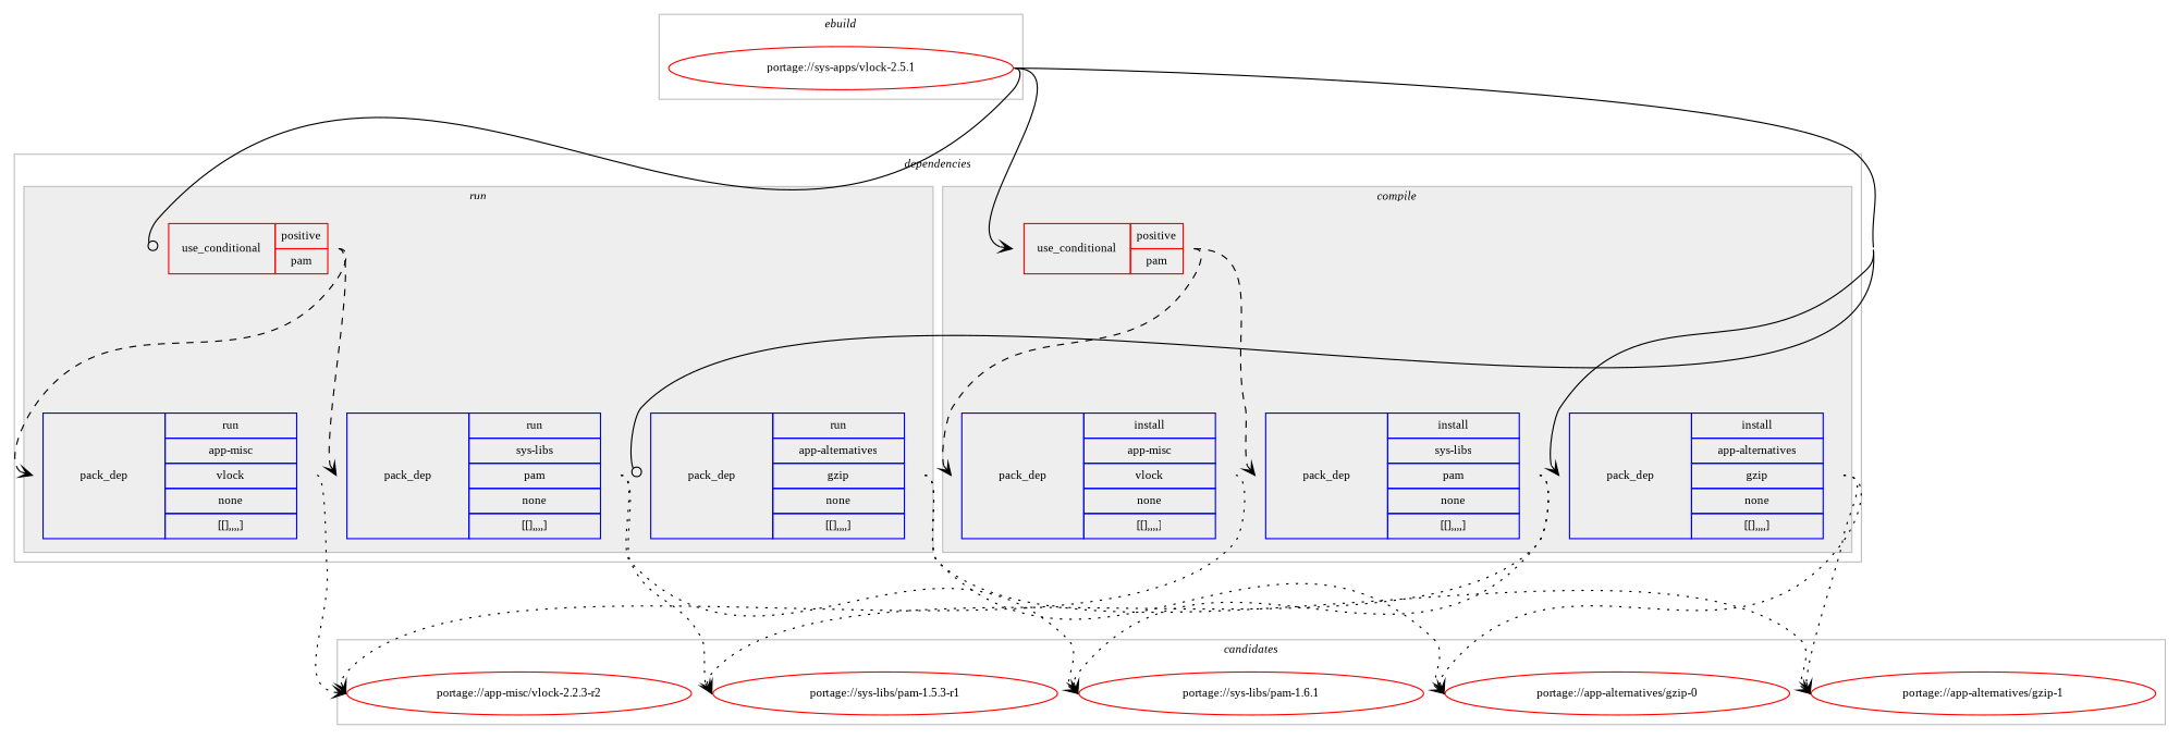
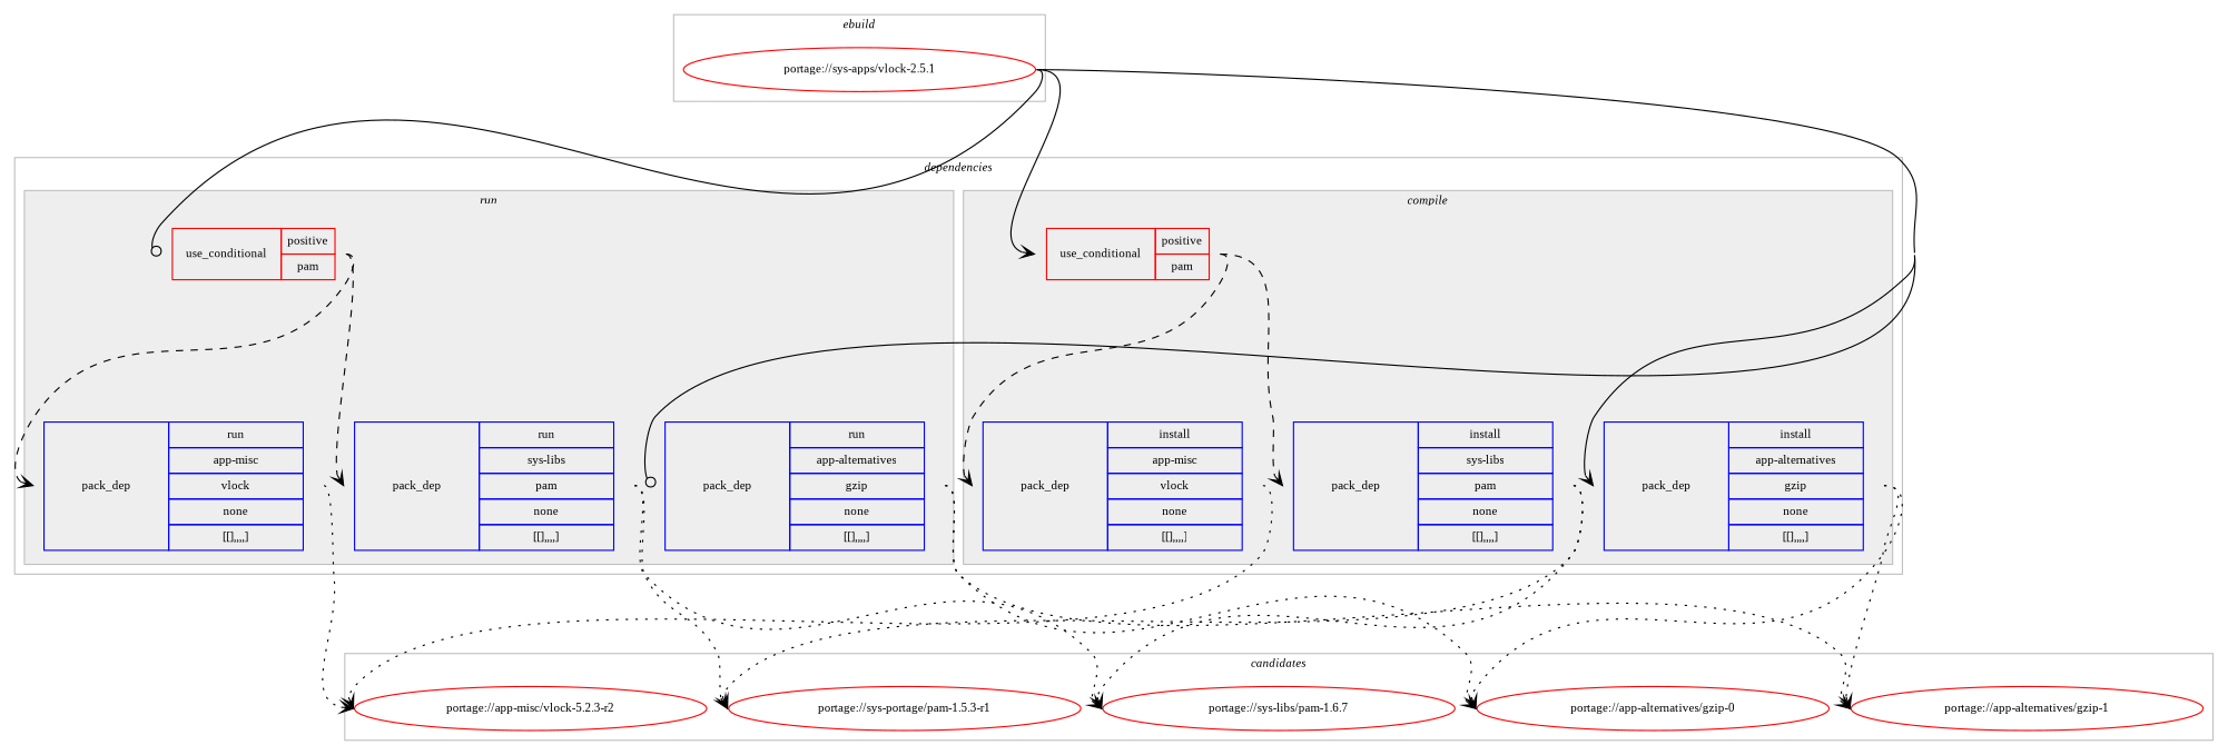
  digraph {
    compound=true
    concentrate=true
    fontname="Liberation Serif"
    fontsize=10
    newrank=true
    rankdir=TB
    ranksep=1.5
    node [color=red fontname="Liberation Serif" fontsize=10 shape=none]
    edge [arrowhead=vee fontname="Liberation Serif" headport=w style=dotted tailport=e weight=100]
    n1 [label="portage://sys-apps/vlock-2.5.1" width=4 shape=""]
    n2 [color=blue label=<<TABLE BORDER="0" CELLBORDER="1" CELLSPACING="0" CELLPADDING="4" WIDTH="220"><TR><TD ROWSPAN="6" CELLPADDING="30">pack_dep</TD></TR><TR><TD WIDTH="110">install</TD></TR><TR><TD>app-misc</TD></TR><TR><TD>vlock</TD></TR><TR><TD>none</TD></TR><TR><TD>[[],,,,]</TD></TR></TABLE>>]
    n3 [color=blue label=<<TABLE BORDER="0" CELLBORDER="1" CELLSPACING="0" CELLPADDING="4" WIDTH="220"><TR><TD ROWSPAN="6" CELLPADDING="30">pack_dep</TD></TR><TR><TD WIDTH="110">install</TD></TR><TR><TD>sys-libs</TD></TR><TR><TD>pam</TD></TR><TR><TD>none</TD></TR><TR><TD>[[],,,,]</TD></TR></TABLE>>]
    n4 [label=<<TABLE BORDER="0" CELLBORDER="1" CELLSPACING="0" CELLPADDING="4"><TR><TD ROWSPAN="3" CELLPADDING="10">use_conditional</TD></TR><TR><TD>positive</TD></TR><TR><TD>pam</TD></TR></TABLE>>]
    n5 [color=blue label=<<TABLE BORDER="0" CELLBORDER="1" CELLSPACING="0" CELLPADDING="4" WIDTH="220"><TR><TD ROWSPAN="6" CELLPADDING="30">pack_dep</TD></TR><TR><TD WIDTH="110">install</TD></TR><TR><TD>app-alternatives</TD></TR><TR><TD>gzip</TD></TR><TR><TD>none</TD></TR><TR><TD>[[],,,,]</TD></TR></TABLE>>]
    n6 [color=blue label=<<TABLE BORDER="0" CELLBORDER="1" CELLSPACING="0" CELLPADDING="4" WIDTH="220"><TR><TD ROWSPAN="6" CELLPADDING="30">pack_dep</TD></TR><TR><TD WIDTH="110">run</TD></TR><TR><TD>app-misc</TD></TR><TR><TD>vlock</TD></TR><TR><TD>none</TD></TR><TR><TD>[[],,,,]</TD></TR></TABLE>>]
    n7 [color=blue label=<<TABLE BORDER="0" CELLBORDER="1" CELLSPACING="0" CELLPADDING="4" WIDTH="220"><TR><TD ROWSPAN="6" CELLPADDING="30">pack_dep</TD></TR><TR><TD WIDTH="110">run</TD></TR><TR><TD>sys-libs</TD></TR><TR><TD>pam</TD></TR><TR><TD>none</TD></TR><TR><TD>[[],,,,]</TD></TR></TABLE>>]
    n8 [label=<<TABLE BORDER="0" CELLBORDER="1" CELLSPACING="0" CELLPADDING="4"><TR><TD ROWSPAN="3" CELLPADDING="10">use_conditional</TD></TR><TR><TD>positive</TD></TR><TR><TD>pam</TD></TR></TABLE>>]
    n9 [color=blue label=<<TABLE BORDER="0" CELLBORDER="1" CELLSPACING="0" CELLPADDING="4" WIDTH="220"><TR><TD ROWSPAN="6" CELLPADDING="30">pack_dep</TD></TR><TR><TD WIDTH="110">run</TD></TR><TR><TD>app-alternatives</TD></TR><TR><TD>gzip</TD></TR><TR><TD>none</TD></TR><TR><TD>[[],,,,]</TD></TR></TABLE>>]
-   n10 [label="portage://app-misc/vlock-2.2.3-r2" width=4 shape=""]
-   n11 [label="portage://sys-libs/pam-1.6.1" width=4 shape=""]
-   n12 [label="portage://sys-libs/pam-1.5.3-r1" width=4 shape=""]
+   n10 [label="portage://app-misc/vlock-5.2.3-r2" width=4 shape=""]
+   n11 [label="portage://sys-libs/pam-1.6.7" width=4 shape=""]
+   n12 [label="portage://sys-portage/pam-1.5.3-r1" width=4 shape=""]
    n13 [label="portage://app-alternatives/gzip-1" width=4 shape=""]
    n14 [label="portage://app-alternatives/gzip-0" width=4 shape=""]
    subgraph cluster_1 {
      color=gray
      label=<<i>ebuild</i>>
      n1
    }
    subgraph cluster_2 {
      color=gray
      label=<<i>dependencies</i>>
      subgraph cluster_3 {
        color=gray
        fillcolor="#eeeeee"
        label=<<i>compile</i>>
        style=filled
        subgraph sub_4 {
          color=gray
          fillcolor="#eeeeee"
          label=<<i>compile</i>>
          style=filled
          n4
          subgraph sub_5 {
            color=gray
            fillcolor="#eeeeee"
            label=<<i>compile</i>>
            style=filled
            n2
          }
          subgraph sub_6 {
            color=gray
            fillcolor="#eeeeee"
            label=<<i>compile</i>>
            style=filled
            n3
          }
        }
        subgraph sub_7 {
          color=gray
          fillcolor="#eeeeee"
          label=<<i>compile</i>>
          style=filled
          n5
        }
      }
      subgraph cluster_8 {
        color=gray
        fillcolor="#eeeeee"
        label=<<i>compile and run</i>>
        style=filled
      }
      subgraph cluster_9 {
        color=gray
        fillcolor="#eeeeee"
        label=<<i>run</i>>
        style=filled
        subgraph sub_10 {
          color=gray
          fillcolor="#eeeeee"
          label=<<i>run</i>>
          style=filled
          n8
          subgraph sub_11 {
            color=gray
            fillcolor="#eeeeee"
            label=<<i>run</i>>
            style=filled
            n6
          }
          subgraph sub_12 {
            color=gray
            fillcolor="#eeeeee"
            label=<<i>run</i>>
            style=filled
            n7
          }
        }
        subgraph sub_13 {
          color=gray
          fillcolor="#eeeeee"
          label=<<i>run</i>>
          style=filled
          n9
        }
      }
    }
    subgraph cluster_14 {
      color=gray
      label=<<i>candidates</i>>
      rank=same
      subgraph sub_15 {
        color=black
        label=<<i>candidates</i>>
        nodesep=1
        rank=same
        n10
      }
      subgraph sub_16 {
        color=black
        label=<<i>candidates</i>>
        nodesep=1
        rank=same
        n11
        n12
      }
      subgraph sub_17 {
        color=black
        label=<<i>candidates</i>>
        nodesep=1
        rank=same
        n13
        n14
      }
      subgraph sub_18 {
        color=black
        label=<<i>candidates</i>>
        nodesep=1
        rank=same
        n10
      }
      subgraph sub_19 {
        color=black
        label=<<i>candidates</i>>
        nodesep=1
        rank=same
        n11
        n12
      }
      subgraph sub_20 {
        color=black
        label=<<i>candidates</i>>
        nodesep=1
        rank=same
        n13
        n14
      }
    }
    n1 -> n4 [style=solid weight=20]
    n1 -> n5 [style=solid weight=20]
    n1 -> n8 [arrowhead=odot style=solid weight=20]
    n1 -> n9 [arrowhead=odot style=solid weight=20]
    n2 -> n10
    n3 -> n11
    n3 -> n12
    n4 -> n2 [style=dashed weight=20]
    n4 -> n3 [style=dashed weight=20]
    n5 -> n13
    n5 -> n14
    n6 -> n10
    n7 -> n11
    n7 -> n12
    n8 -> n6 [style=dashed weight=20]
    n8 -> n7 [style=dashed weight=20]
    n9 -> n13
    n9 -> n14
  }
